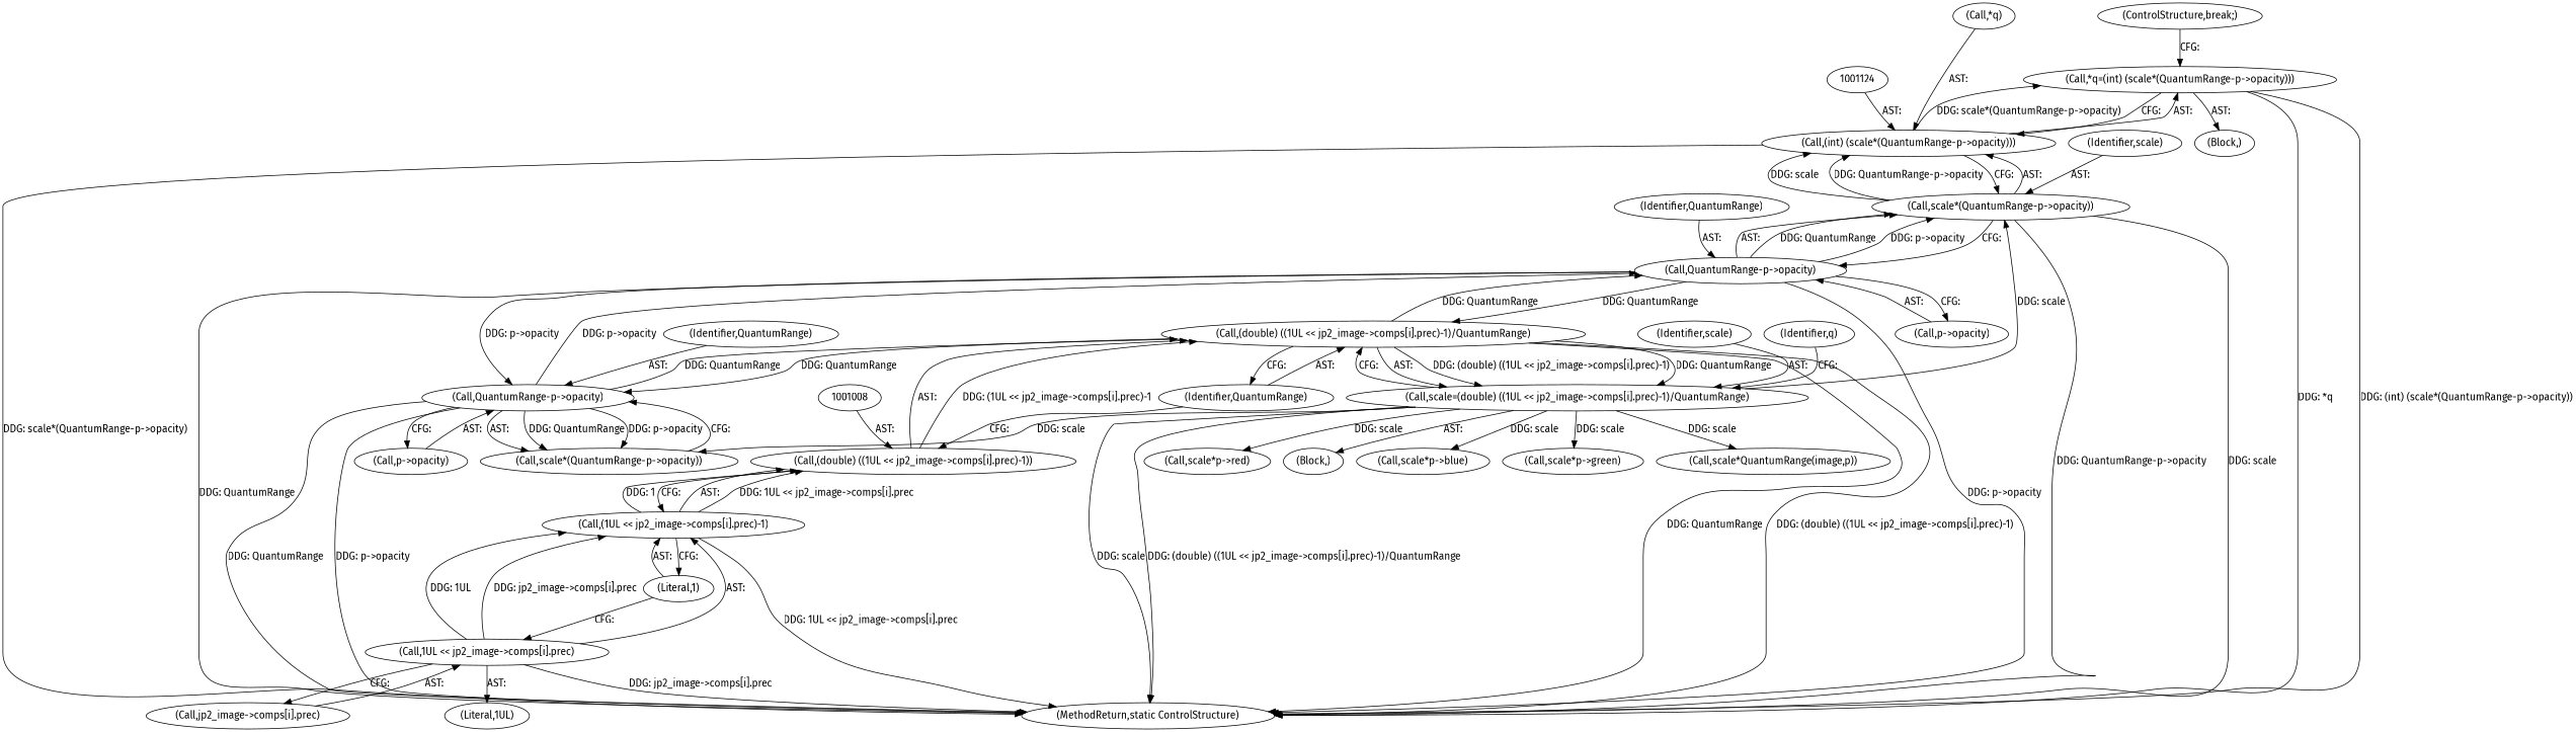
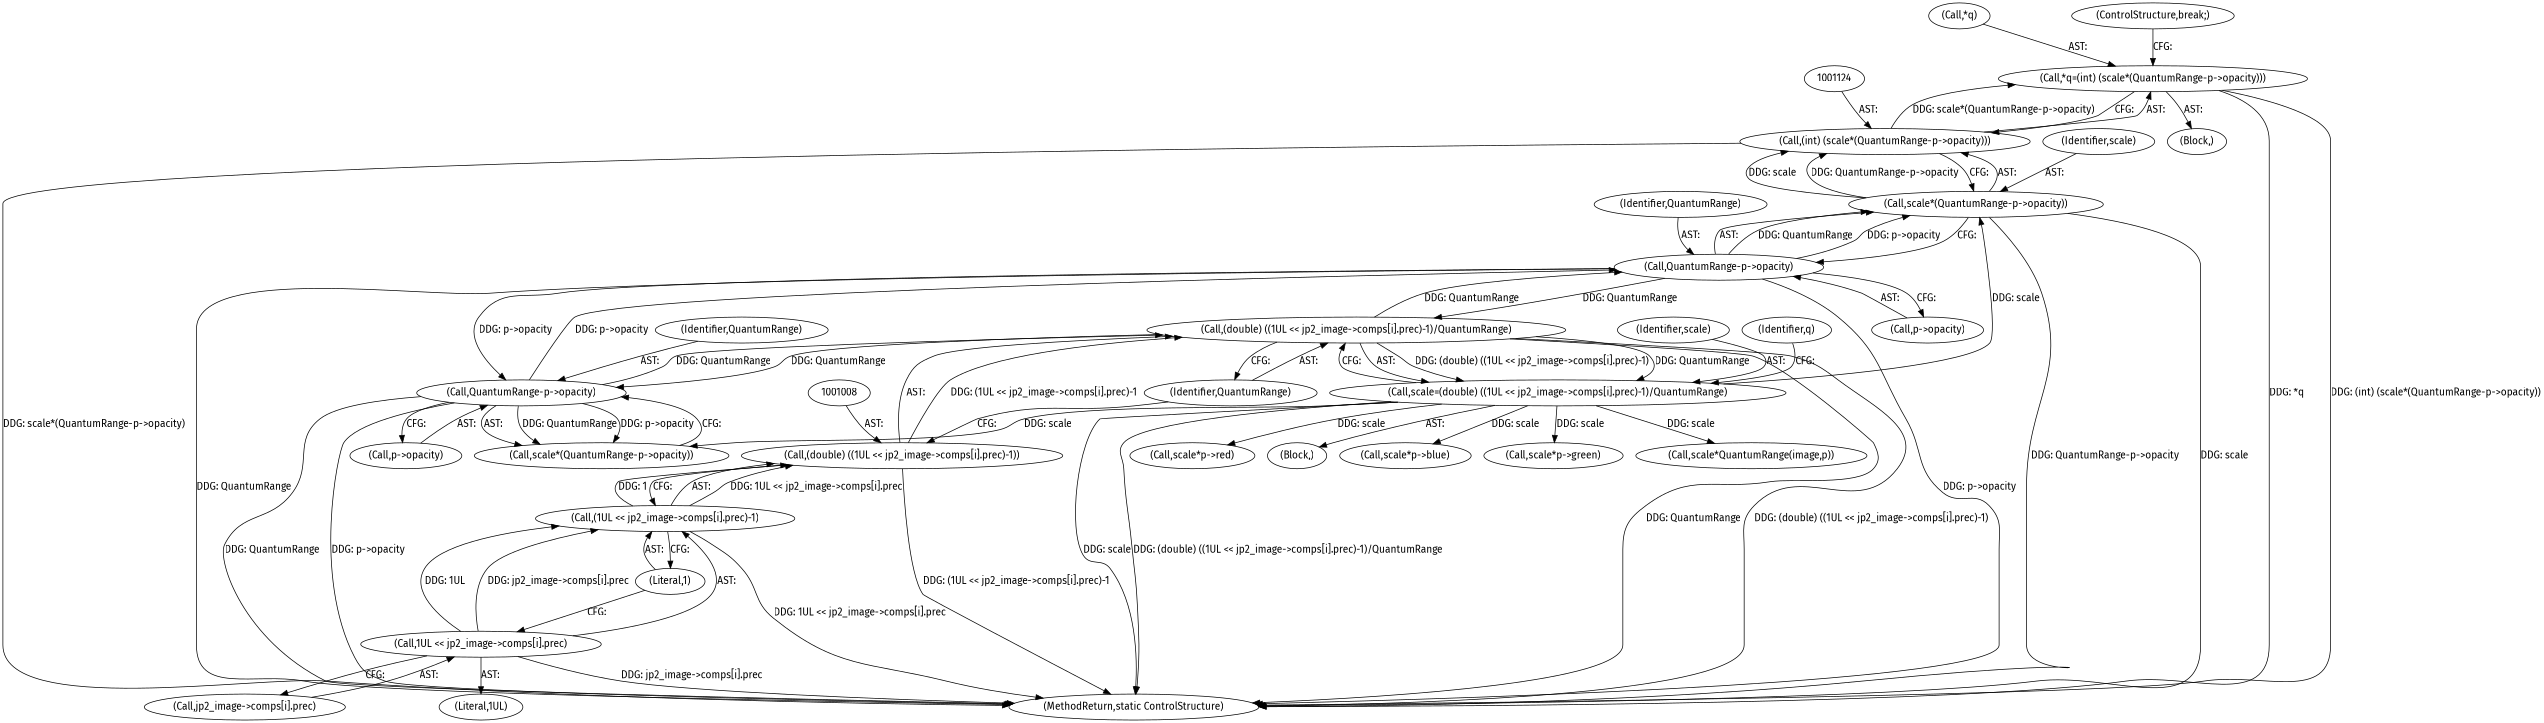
  digraph {
    fontname="Fira Sans"
    node [fontname="Fira Sans"]
    edge [fontname="Fira Sans"]
    n1 [label="(Call,*q=(int) (scale*(QuantumRange-p->opacity)))"]
    n2 [label="(Call,(int) (scale*(QuantumRange-p->opacity)))"]
    n3 [label="(Block,)"]
    n4 [label="(MethodReturn,static ControlStructure)"]
    n5 [label="(Call,scale*(QuantumRange-p->opacity))"]
    n6 [label="(Call,QuantumRange-p->opacity)"]
    n7 [label="(Call,(double) ((1UL << jp2_image->comps[i].prec)-1)/QuantumRange)"]
    n8 [label="(Call,QuantumRange-p->opacity)"]
    n9 [label="(Call,p->opacity)"]
    n10 [label="(Call,scale=(double) ((1UL << jp2_image->comps[i].prec)-1)/QuantumRange)"]
    n11 [label="(Call,scale*p->green)"]
    n12 [label="(Call,scale*QuantumRange(image,p))"]
    n13 [label="(Call,scale*p->red)"]
    n14 [label="(Block,)"]
    n15 [label="(Call,scale*(QuantumRange-p->opacity))"]
    n16 [label="(Call,scale*p->blue)"]
    n17 [label="(Identifier,QuantumRange)"]
    n18 [label="(Call,p->opacity)"]
    n19 [label="(Call,(double) ((1UL << jp2_image->comps[i].prec)-1))"]
    n20 [label="(Call,(1UL << jp2_image->comps[i].prec)-1)"]
    n21 [label="(Literal,1)"]
    n22 [label="(Call,1UL << jp2_image->comps[i].prec)"]
    n23 [label="(Call,jp2_image->comps[i].prec)"]
    n24 [label="(Literal,1UL)"]
    n25 [label="(Identifier,scale)"]
    n26 [label="(Call,*q)"]
    n27 [label="(ControlStructure,break;)"]
    n28 [label="(Identifier,scale)"]
    n29 [label="(Identifier,q)"]
    n30 [label="(Identifier,QuantumRange)"]
    n31 [label="(Identifier,QuantumRange)"]
    n32 [label=1001124]
    1001008
    n1 -> n2 [label="CFG: "]
    n1 -> n3 [label="AST: "]
    n1 -> n4 [label="DDG: *q"]
    n1 -> n4 [label="DDG: (int) (scale*(QuantumRange-p->opacity))"]
    n2 -> n1 [label="AST: "]
    n2 -> n1 [label="DDG: scale*(QuantumRange-p->opacity)"]
    n2 -> n4 [label="DDG: scale*(QuantumRange-p->opacity)"]
    n2 -> n5 [label="CFG: "]
    n5 -> n2 [label="AST: "]
    n5 -> n2 [label="DDG: scale"]
    n5 -> n2 [label="DDG: QuantumRange-p->opacity"]
    n5 -> n4 [label="DDG: scale"]
    n5 -> n4 [label="DDG: QuantumRange-p->opacity"]
    n5 -> n6 [label="CFG: "]
    n6 -> n4 [label="DDG: QuantumRange"]
    n6 -> n4 [label="DDG: p->opacity"]
    n6 -> n5 [label="AST: "]
    n6 -> n5 [label="DDG: QuantumRange"]
    n6 -> n5 [label="DDG: p->opacity"]
    n6 -> n7 [label="DDG: QuantumRange"]
    n6 -> n8 [label="DDG: p->opacity"]
    n6 -> n9 [label="CFG: "]
    n7 -> n4 [label="DDG: (double) ((1UL << jp2_image->comps[i].prec)-1)"]
    n7 -> n4 [label="DDG: QuantumRange"]
    n7 -> n6 [label="DDG: QuantumRange"]
    n7 -> n8 [label="DDG: QuantumRange"]
    n7 -> n10 [label="AST: "]
    n7 -> n10 [label="DDG: (double) ((1UL << jp2_image->comps[i].prec)-1)"]
    n7 -> n10 [label="DDG: QuantumRange"]
    n7 -> n17 [label="CFG: "]
    n8 -> n4 [label="DDG: QuantumRange"]
    n8 -> n4 [label="DDG: p->opacity"]
    n8 -> n6 [label="DDG: p->opacity"]
    n8 -> n7 [label="DDG: QuantumRange"]
    n8 -> n15 [label="AST: "]
    n8 -> n15 [label="DDG: QuantumRange"]
    n8 -> n15 [label="DDG: p->opacity"]
    n8 -> n18 [label="CFG: "]
    n9 -> n6 [label="AST: "]
    n10 -> n4 [label="DDG: scale"]
    n10 -> n4 [label="DDG: (double) ((1UL << jp2_image->comps[i].prec)-1)/QuantumRange"]
    n10 -> n5 [label="DDG: scale"]
    n10 -> n7 [label="CFG: "]
    n10 -> n11 [label="DDG: scale"]
    n10 -> n12 [label="DDG: scale"]
    n10 -> n13 [label="DDG: scale"]
    n10 -> n14 [label="AST: "]
    n10 -> n15 [label="DDG: scale"]
    n10 -> n16 [label="DDG: scale"]
    n15 -> n8 [label="CFG: "]
    n17 -> n7 [label="AST: "]
    n17 -> n19 [label="CFG: "]
    n18 -> n8 [label="AST: "]
+   n19 -> n4 [label="DDG: (1UL << jp2_image->comps[i].prec)-1"]
    n19 -> n7 [label="AST: "]
    n19 -> n7 [label="DDG: (1UL << jp2_image->comps[i].prec)-1"]
    n19 -> n20 [label="CFG: "]
    n20 -> n4 [label="DDG: 1UL << jp2_image->comps[i].prec"]
    n20 -> n19 [label="AST: "]
    n20 -> n19 [label="DDG: 1UL << jp2_image->comps[i].prec"]
    n20 -> n19 [label="DDG: 1"]
    n20 -> n21 [label="CFG: "]
    n21 -> n20 [label="AST: "]
    n21 -> n22 [label="CFG: "]
    n22 -> n4 [label="DDG: jp2_image->comps[i].prec"]
    n22 -> n20 [label="AST: "]
    n22 -> n20 [label="DDG: 1UL"]
    n22 -> n20 [label="DDG: jp2_image->comps[i].prec"]
    n22 -> n23 [label="CFG: "]
    n22 -> n24 [label="AST: "]
    n23 -> n22 [label="AST: "]
    n25 -> n10 [label="AST: "]
-   n26 -> n2 [label="AST: "]
+   n26 -> n1 [label="AST: "]
    n27 -> n1 [label="CFG: "]
    n28 -> n5 [label="AST: "]
    n29 -> n10 [label="CFG: "]
    n30 -> n8 [label="AST: "]
    n31 -> n6 [label="AST: "]
    n32 -> n2 [label="AST: "]
    1001008 -> n19 [label="AST: "]
  }
